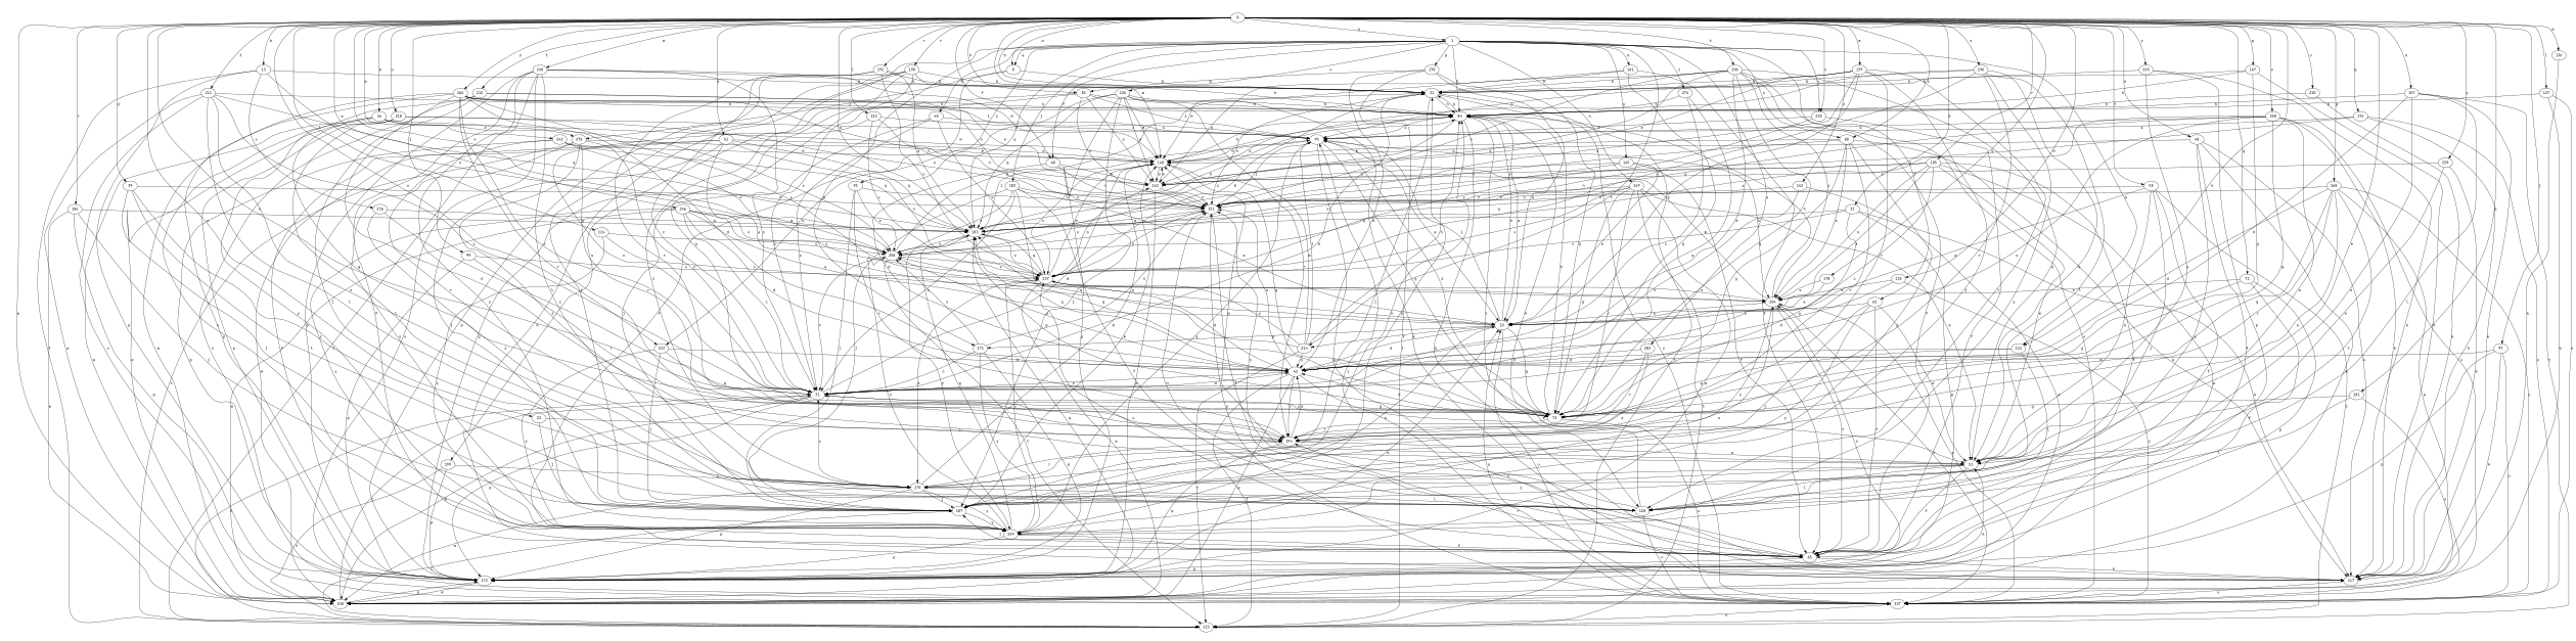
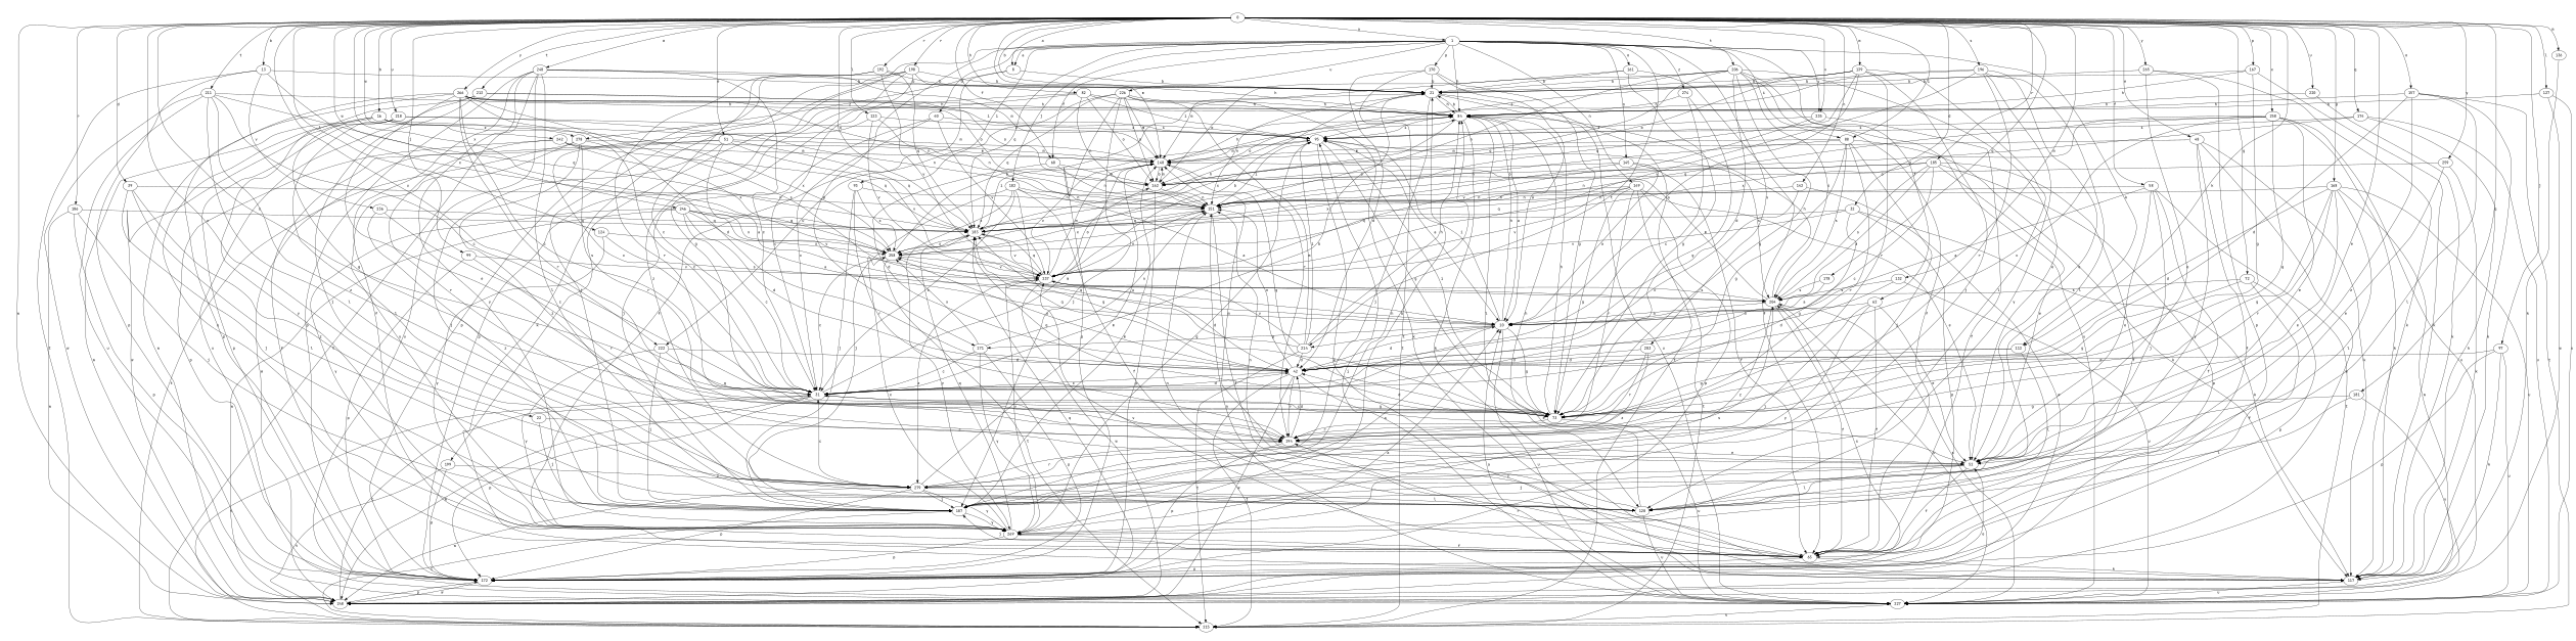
  strict digraph {
    fontname="JetBrains Mono"
    node [fontname="JetBrains Mono"]
    edge [fontname="JetBrains Mono"]
    0
    1
    8
    13
    16
    21
    22
    31
    32
    39
    48
    51
    52
    58
    60
    72
    82
    88
    97
    99
    113
    123
    124
    127
    132
    136
    139
    140
    142
    157
    167
    168
    174
    178
    181
    183
    185
    186
    190
    192
    196
    206
    211
    213
    218
    220
    222
    235
    240
    242
    246
    248
    250
    258
    259
    265
    266
    40
    62
    84
    93
    102
    145
    149
    161
    170
    171
    199
    203
    214
    226
    274
    63
    278
    172
    215
    236
    73
    269
    227
    107
    151
    194
    42
    117
    237
    128
    279
    10
    162
    204
    95
    0 -> 1 [label=a]
    0 -> 8 [label=a]
    0 -> 13 [label=b]
    0 -> 16 [label=b]
    0 -> 21 [label=b]
    0 -> 22 [label=c]
    0 -> 31 [label=c]
    0 -> 32 [label=d]
    0 -> 39 [label=d]
    0 -> 48 [label=e]
    0 -> 51 [label=e]
    0 -> 52 [label=e]
    0 -> 58 [label=f]
    0 -> 60 [label=f]
    0 -> 72 [label=g]
    0 -> 82 [label=h]
    0 -> 88 [label=i]
    0 -> 97 [label=j]
    0 -> 99 [label=j]
    0 -> 113 [label=k]
    0 -> 123 [label=l]
    0 -> 124 [label=l]
    0 -> 127 [label=l]
    0 -> 132 [label=m]
    0 -> 136 [label=m]
    0 -> 139 [label=m]
    0 -> 140 [label=m]
    0 -> 142 [label=n]
    0 -> 157 [label=o]
    0 -> 167 [label=p]
    0 -> 168 [label=p]
    0 -> 174 [label=q]
    0 -> 178 [label=q]
    0 -> 181 [label=q]
    0 -> 183 [label=q]
    0 -> 185 [label=r]
    0 -> 186 [label=r]
    0 -> 190 [label=r]
    0 -> 192 [label=r]
    0 -> 196 [label=s]
    0 -> 206 [label=t]
    0 -> 211 [label=t]
    0 -> 213 [label=t]
    0 -> 218 [label=u]
    0 -> 220 [label=u]
    0 -> 222 [label=u]
    0 -> 235 [label=v]
    0 -> 240 [label=w]
    0 -> 242 [label=w]
    0 -> 246 [label=w]
    0 -> 248 [label=w]
    0 -> 250 [label=x]
    0 -> 258 [label=x]
    0 -> 259 [label=y]
    0 -> 265 [label=y]
    0 -> 266 [label=y]
    1 -> 8 [label=a]
    1 -> 60 [label=f]
    1 -> 88 [label=i]
    1 -> 113 [label=k]
    1 -> 183 [label=q]
    1 -> 235 [label=v]
    1 -> 40 [label=d]
    1 -> 62 [label=f]
    1 -> 84 [label=h]
    1 -> 93 [label=i]
    1 -> 102 [label=j]
    1 -> 145 [label=n]
    1 -> 149 [label=n]
    1 -> 161 [label=o]
    1 -> 170 [label=p]
    1 -> 171 [label=p]
    1 -> 199 [label=s]
    1 -> 203 [label=s]
    1 -> 214 [label=t]
    1 -> 226 [label=u]
    1 -> 274 [label=z]
    8 -> 21 [label=b]
    8 -> 63 [label=f]
    8 -> 278 [label=z]
    13 -> 21 [label=b]
    13 -> 258 [label=x]
    13 -> 172 [label=p]
    13 -> 215 [label=t]
    13 -> 236 [label=v]
    16 -> 140 [label=m]
    16 -> 248 [label=w]
    16 -> 258 [label=x]
    16 -> 278 [label=z]
    16 -> 73 [label=g]
    16 -> 269 [label=y]
    21 -> 84 [label=h]
    21 -> 215 [label=t]
    21 -> 227 [label=u]
    21 -> 107 [label=j]
    21 -> 151 [label=n]
    22 -> 107 [label=j]
    22 -> 194 [label=r]
    31 -> 21 [label=b]
    31 -> 140 [label=m]
    31 -> 248 [label=w]
    31 -> 172 [label=p]
    31 -> 215 [label=t]
    31 -> 73 [label=g]
    31 -> 42 [label=d]
    32 -> 183 [label=q]
    32 -> 172 [label=p]
    32 -> 73 [label=g]
    32 -> 117 [label=k]
    32 -> 237 [label=v]
    39 -> 107 [label=j]
    39 -> 151 [label=n]
    39 -> 128 [label=l]
    39 -> 279 [label=z]
    48 -> 140 [label=m]
    48 -> 248 [label=w]
    48 -> 63 [label=f]
    48 -> 269 [label=y]
    48 -> 117 [label=k]
    51 -> 140 [label=m]
    51 -> 183 [label=q]
    51 -> 248 [label=w]
    51 -> 63 [label=f]
    51 -> 107 [label=j]
    51 -> 237 [label=v]
    51 -> 10 [label=a]
    52 -> 140 [label=m]
    52 -> 63 [label=f]
    52 -> 107 [label=j]
    52 -> 128 [label=l]
    52 -> 279 [label=z]
    58 -> 52 [label=e]
    58 -> 63 [label=f]
    58 -> 215 [label=t]
    58 -> 107 [label=j]
    58 -> 151 [label=n]
    58 -> 10 [label=a]
    60 -> 151 [label=n]
    60 -> 42 [label=d]
    60 -> 162 [label=o]
    72 -> 63 [label=f]
    72 -> 172 [label=p]
    72 -> 73 [label=g]
    72 -> 204 [label=s]
    82 -> 31 [label=c]
    82 -> 84 [label=h]
    82 -> 172 [label=p]
    82 -> 151 [label=n]
    82 -> 162 [label=o]
    82 -> 95 [label=i]
    88 -> 140 [label=m]
    88 -> 73 [label=g]
    88 -> 107 [label=j]
    88 -> 151 [label=n]
    88 -> 194 [label=r]
    88 -> 117 [label=k]
    88 -> 204 [label=s]
    97 -> 172 [label=p]
    97 -> 227 [label=u]
    97 -> 42 [label=d]
    97 -> 117 [label=k]
    99 -> 172 [label=p]
    99 -> 194 [label=r]
    99 -> 237 [label=v]
    113 -> 73 [label=g]
    113 -> 42 [label=d]
    113 -> 128 [label=l]
    123 -> 31 [label=c]
    123 -> 151 [label=n]
    123 -> 237 [label=v]
    123 -> 95 [label=i]
    124 -> 258 [label=x]
    124 -> 269 [label=y]
    124 -> 204 [label=s]
    127 -> 248 [label=w]
    127 -> 84 [label=h]
    127 -> 227 [label=u]
    132 -> 227 [label=u]
    132 -> 42 [label=d]
    132 -> 204 [label=s]
    136 -> 117 [label=k]
    139 -> 21 [label=b]
    139 -> 183 [label=q]
    139 -> 107 [label=j]
    139 -> 194 [label=r]
    139 -> 128 [label=l]
    139 -> 10 [label=a]
    139 -> 162 [label=o]
    139 -> 95 [label=i]
    140 -> 84 [label=h]
    140 -> 73 [label=g]
    140 -> 237 [label=v]
    140 -> 162 [label=o]
    142 -> 31 [label=c]
    142 -> 248 [label=w]
    142 -> 151 [label=n]
    157 -> 84 [label=h]
    157 -> 215 [label=t]
    157 -> 42 [label=d]
    157 -> 117 [label=k]
    157 -> 128 [label=l]
    157 -> 279 [label=z]
    167 -> 21 [label=b]
    167 -> 84 [label=h]
    167 -> 73 [label=g]
    167 -> 117 [label=k]
    168 -> 52 [label=e]
    168 -> 248 [label=w]
    168 -> 73 [label=g]
    168 -> 227 [label=u]
    168 -> 151 [label=n]
    168 -> 194 [label=r]
    168 -> 42 [label=d]
    168 -> 128 [label=l]
    174 -> 227 [label=u]
    174 -> 151 [label=n]
    174 -> 117 [label=k]
    174 -> 95 [label=i]
    178 -> 10 [label=a]
    178 -> 204 [label=s]
    181 -> 73 [label=g]
    181 -> 227 [label=u]
    181 -> 128 [label=l]
    183 -> 258 [label=x]
    183 -> 84 [label=h]
    183 -> 269 [label=y]
    183 -> 237 [label=v]
    183 -> 95 [label=i]
    185 -> 31 [label=c]
    185 -> 52 [label=e]
    185 -> 248 [label=p]
    185 -> 63 [label=f]
    185 -> 151 [label=n]
    185 -> 10 [label=a]
    185 -> 162 [label=o]
    185 -> 204 [label=s]
    186 -> 183 [label=q]
    186 -> 248 [label=w]
    186 -> 172 [label=p]
    186 -> 107 [label=j]
    190 -> 21 [label=b]
    190 -> 84 [label=h]
    190 -> 172 [label=p]
    190 -> 73 [label=g]
    190 -> 107 [label=j]
    190 -> 117 [label=k]
    190 -> 279 [label=z]
    192 -> 21 [label=b]
    192 -> 31 [label=c]
    192 -> 183 [label=q]
    192 -> 194 [label=r]
    192 -> 237 [label=v]
    196 -> 21 [label=b]
    196 -> 52 [label=e]
    196 -> 140 [label=m]
    196 -> 269 [label=y]
    196 -> 194 [label=r]
    196 -> 237 [label=v]
    196 -> 128 [label=l]
    206 -> 21 [label=b]
    206 -> 52 [label=e]
    206 -> 140 [label=m]
    206 -> 183 [label=q]
    206 -> 63 [label=f]
    206 -> 73 [label=g]
    206 -> 227 [label=u]
    206 -> 151 [label=n]
    206 -> 42 [label=d]
    206 -> 204 [label=s]
    211 -> 31 [label=c]
    211 -> 183 [label=q]
    211 -> 248 [label=w]
    211 -> 84 [label=h]
    211 -> 227 [label=u]
    211 -> 128 [label=l]
    211 -> 279 [label=z]
    213 -> 84 [label=h]
    213 -> 269 [label=y]
    213 -> 227 [label=u]
    213 -> 107 [label=j]
    213 -> 162 [label=o]
    218 -> 248 [label=w]
    218 -> 172 [label=p]
    218 -> 151 [label=n]
    218 -> 128 [label=l]
    218 -> 95 [label=i]
    220 -> 84 [label=h]
    220 -> 117 [label=k]
    222 -> 73 [label=g]
    222 -> 269 [label=y]
    222 -> 107 [label=j]
    222 -> 42 [label=d]
    235 -> 63 [label=f]
    235 -> 237 [label=v]
    235 -> 95 [label=i]
    240 -> 21 [label=b]
    240 -> 31 [label=c]
    240 -> 140 [label=m]
    240 -> 63 [label=f]
    240 -> 172 [label=p]
    240 -> 215 [label=t]
    240 -> 269 [label=y]
    240 -> 227 [label=u]
    240 -> 128 [label=l]
    242 -> 140 [label=m]
    242 -> 183 [label=q]
    242 -> 258 [label=x]
    242 -> 172 [label=p]
    242 -> 194 [label=r]
    246 -> 31 [label=c]
    246 -> 183 [label=q]
    246 -> 248 [label=w]
    246 -> 258 [label=x]
    246 -> 269 [label=y]
    246 -> 42 [label=d]
    246 -> 237 [label=v]
    246 -> 10 [label=a]
    248 -> 31 [label=c]
    248 -> 52 [label=e]
    248 -> 183 [label=q]
    248 -> 172 [label=p]
    250 -> 31 [label=c]
    250 -> 52 [label=e]
    250 -> 183 [label=q]
    250 -> 258 [label=x]
    250 -> 73 [label=g]
    250 -> 227 [label=u]
    250 -> 117 [label=k]
    250 -> 95 [label=i]
    258 -> 21 [label=b]
    258 -> 31 [label=c]
    258 -> 215 [label=t]
    258 -> 237 [label=v]
    259 -> 52 [label=e]
    259 -> 117 [label=k]
    259 -> 162 [label=o]
    265 -> 21 [label=b]
    265 -> 52 [label=e]
    265 -> 172 [label=p]
    265 -> 117 [label=k]
    266 -> 31 [label=c]
    266 -> 52 [label=e]
    266 -> 248 [label=w]
    266 -> 84 [label=h]
    266 -> 172 [label=p]
    266 -> 151 [label=n]
    266 -> 194 [label=r]
    266 -> 42 [label=d]
    266 -> 162 [label=o]
    266 -> 204 [label=s]
    266 -> 95 [label=i]
    40 -> 31 [label=c]
    40 -> 107 [label=j]
    40 -> 237 [label=v]
    40 -> 95 [label=i]
    62 -> 52 [label=e]
    62 -> 63 [label=f]
    62 -> 269 [label=y]
    62 -> 107 [label=j]
    62 -> 10 [label=a]
    84 -> 21 [label=b]
    84 -> 258 [label=x]
    84 -> 117 [label=k]
    84 -> 128 [label=l]
    84 -> 10 [label=a]
    84 -> 162 [label=o]
    84 -> 95 [label=i]
    93 -> 258 [label=x]
    93 -> 107 [label=j]
    93 -> 151 [label=n]
    93 -> 194 [label=r]
    102 -> 31 [label=c]
    102 -> 258 [label=x]
    102 -> 63 [label=f]
    102 -> 73 [label=g]
    102 -> 107 [label=j]
    102 -> 151 [label=n]
    102 -> 10 [label=a]
    145 -> 258 [label=x]
    145 -> 63 [label=f]
    145 -> 10 [label=a]
    145 -> 162 [label=o]
    149 -> 52 [label=e]
    149 -> 183 [label=q]
    149 -> 172 [label=p]
    149 -> 215 [label=t]
    149 -> 73 [label=g]
    149 -> 151 [label=n]
    149 -> 194 [label=r]
    149 -> 237 [label=v]
    161 -> 21 [label=b]
    161 -> 63 [label=f]
    161 -> 73 [label=g]
    161 -> 162 [label=o]
-   170 -> 82 [label=b]
+   170 -> 21 [label=b]
    170 -> 215 [label=t]
    170 -> 73 [label=g]
    170 -> 42 [label=d]
    170 -> 10 [label=a]
    171 -> 31 [label=c]
    171 -> 258 [label=x]
    171 -> 172 [label=p]
    171 -> 269 [label=y]
    171 -> 151 [label=n]
    199 -> 172 [label=p]
    199 -> 215 [label=t]
    199 -> 279 [label=z]
    203 -> 194 [label=r]
    203 -> 42 [label=d]
    203 -> 279 [label=z]
    214 -> 140 [label=m]
    214 -> 183 [label=q]
    214 -> 84 [label=h]
    214 -> 215 [label=t]
    214 -> 42 [label=d]
    214 -> 237 [label=v]
    214 -> 95 [label=i]
    226 -> 140 [label=m]
    226 -> 183 [label=q]
    226 -> 222 [label=u]
    226 -> 84 [label=h]
    226 -> 172 [label=p]
    226 -> 107 [label=j]
    226 -> 194 [label=r]
    226 -> 117 [label=k]
    226 -> 162 [label=o]
    274 -> 31 [label=c]
    274 -> 84 [label=h]
    274 -> 73 [label=g]
    63 -> 172 [label=p]
    63 -> 107 [label=j]
    63 -> 151 [label=n]
    63 -> 117 [label=k]
    63 -> 237 [label=v]
    278 -> 31 [label=c]
    278 -> 140 [label=m]
    278 -> 215 [label=t]
    278 -> 269 [label=y]
    278 -> 194 [label=r]
    278 -> 279 [label=z]
    172 -> 248 [label=w]
    172 -> 10 [label=a]
    172 -> 204 [label=s]
    236 -> 31 [label=c]
    236 -> 183 [label=q]
    236 -> 279 [label=z]
    73 -> 31 [label=c]
    73 -> 183 [label=q]
    73 -> 84 [label=h]
    73 -> 227 [label=u]
    73 -> 194 [label=r]
    73 -> 42 [label=d]
    73 -> 95 [label=i]
    269 -> 21 [label=b]
    269 -> 183 [label=q]
    269 -> 258 [label=x]
    269 -> 63 [label=f]
    269 -> 172 [label=p]
    269 -> 237 [label=v]
    269 -> 204 [label=s]
    227 -> 215 [label=t]
    227 -> 151 [label=n]
    227 -> 10 [label=a]
    227 -> 204 [label=s]
    227 -> 95 [label=i]
    107 -> 140 [label=m]
    107 -> 84 [label=h]
    107 -> 215 [label=t]
    107 -> 269 [label=y]
    107 -> 10 [label=a]
    151 -> 183 [label=q]
    151 -> 258 [label=x]
    151 -> 63 [label=f]
    151 -> 95 [label=i]
    194 -> 52 [label=e]
    194 -> 172 [label=p]
    194 -> 42 [label=d]
    42 -> 31 [label=c]
    42 -> 52 [label=e]
    42 -> 183 [label=q]
    42 -> 248 [label=w]
    42 -> 258 [label=x]
    42 -> 215 [label=t]
    42 -> 151 [label=n]
    42 -> 194 [label=r]
    117 -> 227 [label=u]
    117 -> 194 [label=r]
    237 -> 21 [label=b]
    237 -> 140 [label=m]
    237 -> 183 [label=q]
    237 -> 248 [label=w]
    237 -> 151 [label=n]
    237 -> 42 [label=d]
    237 -> 279 [label=z]
    237 -> 162 [label=o]
    237 -> 204 [label=s]
    128 -> 84 [label=h]
    128 -> 227 [label=u]
    128 -> 151 [label=n]
    279 -> 31 [label=c]
    279 -> 140 [label=m]
    279 -> 248 [label=w]
    279 -> 172 [label=p]
    279 -> 269 [label=y]
    279 -> 107 [label=j]
    279 -> 194 [label=r]
    279 -> 128 [label=l]
    10 -> 258 [label=x]
    10 -> 84 [label=h]
    10 -> 171 [label=p]
    10 -> 214 [label=t]
    10 -> 73 [label=g]
    10 -> 227 [label=u]
    10 -> 42 [label=d]
    10 -> 95 [label=i]
    162 -> 140 [label=m]
    162 -> 172 [label=p]
    162 -> 151 [label=n]
    204 -> 140 [label=m]
    204 -> 84 [label=h]
    204 -> 63 [label=f]
    204 -> 227 [label=u]
    204 -> 279 [label=z]
    204 -> 10 [label=a]
    95 -> 140 [label=m]
    95 -> 73 [label=g]
    95 -> 269 [label=g]
    95 -> 117 [label=k]
    95 -> 10 [label=a]
    95 -> 204 [label=s]
  }
